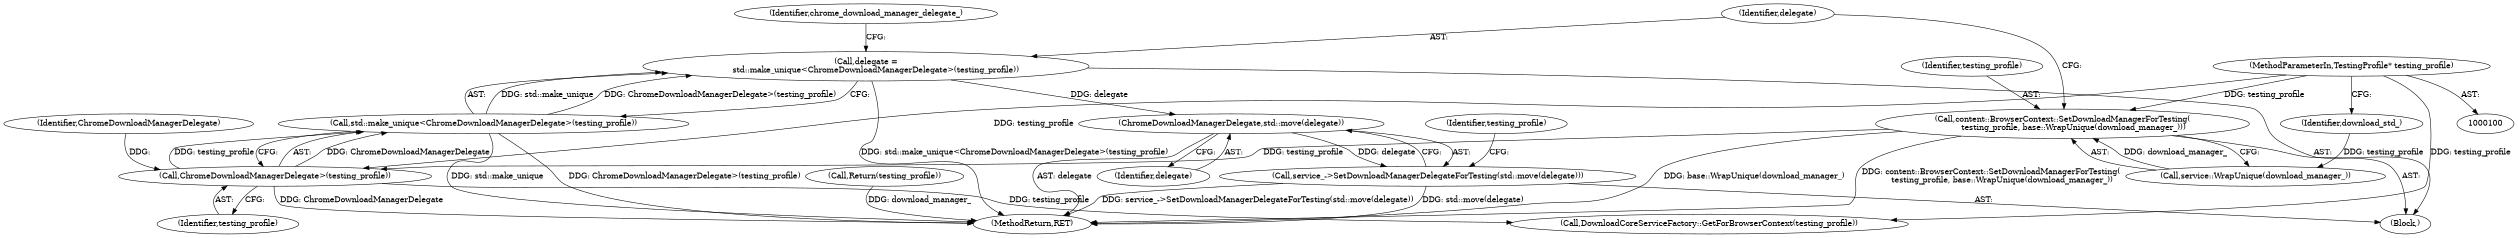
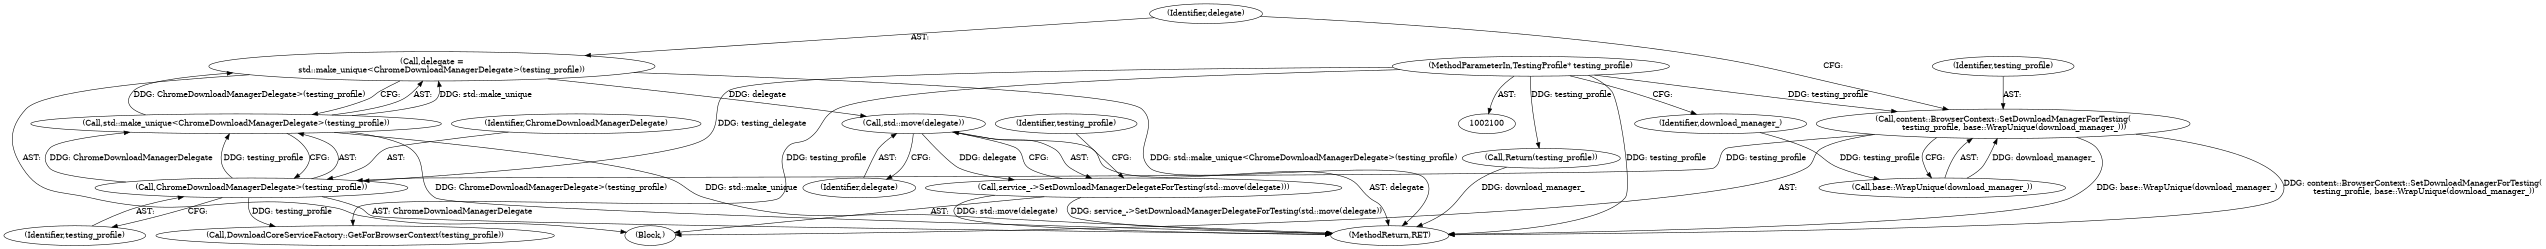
  digraph {
-   n1 [label="(ChromeDownloadManagerDelegate,std::move(delegate))"]
+   n1 [label="(Call,std::move(delegate))"]
    n2 [label="(Call,service_->SetDownloadManagerDelegateForTesting(std::move(delegate)))"]
    n3 [label="(MethodReturn,RET)"]
    n4 [label="(Identifier,delegate)"]
    n5 [label="(Block,)"]
    n6 [label="(Call,delegate =\n        std::make_unique<ChromeDownloadManagerDelegate>(testing_profile))"]
    n7 [label="(Call,std::make_unique<ChromeDownloadManagerDelegate>(testing_profile))"]
    n8 [label="(Call,ChromeDownloadManagerDelegate>(testing_profile))"]
    n9 [label="(Call,DownloadCoreServiceFactory::GetForBrowserContext(testing_profile))"]
    n10 [label="(Identifier,testing_profile)"]
    n11 [label="(Call,content::BrowserContext::SetDownloadManagerForTesting(\n         testing_profile, base::WrapUnique(download_manager_)))"]
-   n12 [label="(Call,service::WrapUnique(download_manager_))"]
+   n12 [label="(Call,base::WrapUnique(download_manager_))"]
    n13 [label="(MethodParameterIn,TestingProfile* testing_profile)"]
    n14 [label="(Call,Return(testing_profile))"]
-   1000100
-   n16 [label="(Identifier,download_std_)"]
+   1000100 [label=1002100]
+   n16 [label="(Identifier,download_manager_)"]
    n17 [label="(Identifier,ChromeDownloadManagerDelegate)"]
    n18 [label="(Identifier,testing_profile)"]
-   n19 [label="(Identifier,chrome_download_manager_delegate_)"]
    n20 [label="(Identifier,testing_profile)"]
    n21 [label="(Identifier,delegate)"]
    n1 -> n2 [label="AST: "]
    n1 -> n2 [label="DDG: delegate"]
    n1 -> n3 [label="AST: delegate"]
    n1 -> n4 [label="CFG: "]
    n2 -> n1 [label="CFG: "]
    n2 -> n3 [label="DDG: std::move(delegate)"]
    n2 -> n3 [label="DDG: service_->SetDownloadManagerDelegateForTesting(std::move(delegate))"]
    n2 -> n5 [label="AST: "]
    n4 -> n1 [label="AST: "]
    n6 -> n1 [label="DDG: delegate"]
    n6 -> n3 [label="DDG: std::make_unique<ChromeDownloadManagerDelegate>(testing_profile)"]
    n6 -> n5 [label="AST: "]
    n6 -> n7 [label="CFG: "]
    n7 -> n3 [label="DDG: ChromeDownloadManagerDelegate>(testing_profile)"]
    n7 -> n3 [label="DDG: std::make_unique"]
    n7 -> n6 [label="AST: "]
    n7 -> n6 [label="DDG: std::make_unique"]
    n7 -> n6 [label="DDG: ChromeDownloadManagerDelegate>(testing_profile)"]
    n7 -> n8 [label="CFG: "]
-   n8 -> n3 [label="DDG: ChromeDownloadManagerDelegate"]
+   n8 -> n3 [label="AST: ChromeDownloadManagerDelegate"]
    n8 -> n7 [label="AST: "]
    n8 -> n7 [label="DDG: ChromeDownloadManagerDelegate"]
    n8 -> n7 [label="DDG: testing_profile"]
    n8 -> n9 [label="DDG: testing_profile"]
    n8 -> n10 [label="CFG: "]
    n10 -> n8 [label="AST: "]
    n11 -> n3 [label="DDG: base::WrapUnique(download_manager_)"]
    n11 -> n3 [label="DDG: content::BrowserContext::SetDownloadManagerForTesting(\n         testing_profile, base::WrapUnique(download_manager_))"]
    n11 -> n5 [label="AST: "]
    n11 -> n8 [label="DDG: testing_profile"]
    n11 -> n12 [label="CFG: "]
    n12 -> n11 [label="AST: "]
    n12 -> n11 [label="DDG: download_manager_"]
-   n13 -> n8 [label="DDG: testing_profile"]
+   n13 -> n3 [label="DDG: testing_profile"]
+   n13 -> n8 [label="DDG: testing_delegate"]
    n13 -> n9 [label="DDG: testing_profile"]
    n13 -> n11 [label="DDG: testing_profile"]
+   n13 -> n14 [label="DDG: testing_profile"]
    n13 -> 1000100 [label="AST: "]
    n13 -> n16 [label="CFG: "]
    n14 -> n3 [label="DDG: download_manager_"]
    n16 -> n12 [label="DDG: testing_profile"]
-   n17 -> n8 [label="DDG: "]
+   n17 -> n8 [label="AST: "]
    n18 -> n11 [label="AST: "]
-   n19 -> n6 [label="CFG: "]
    n20 -> n2 [label="CFG: "]
    n21 -> n6 [label="AST: "]
    n21 -> n11 [label="CFG: "]
  }
